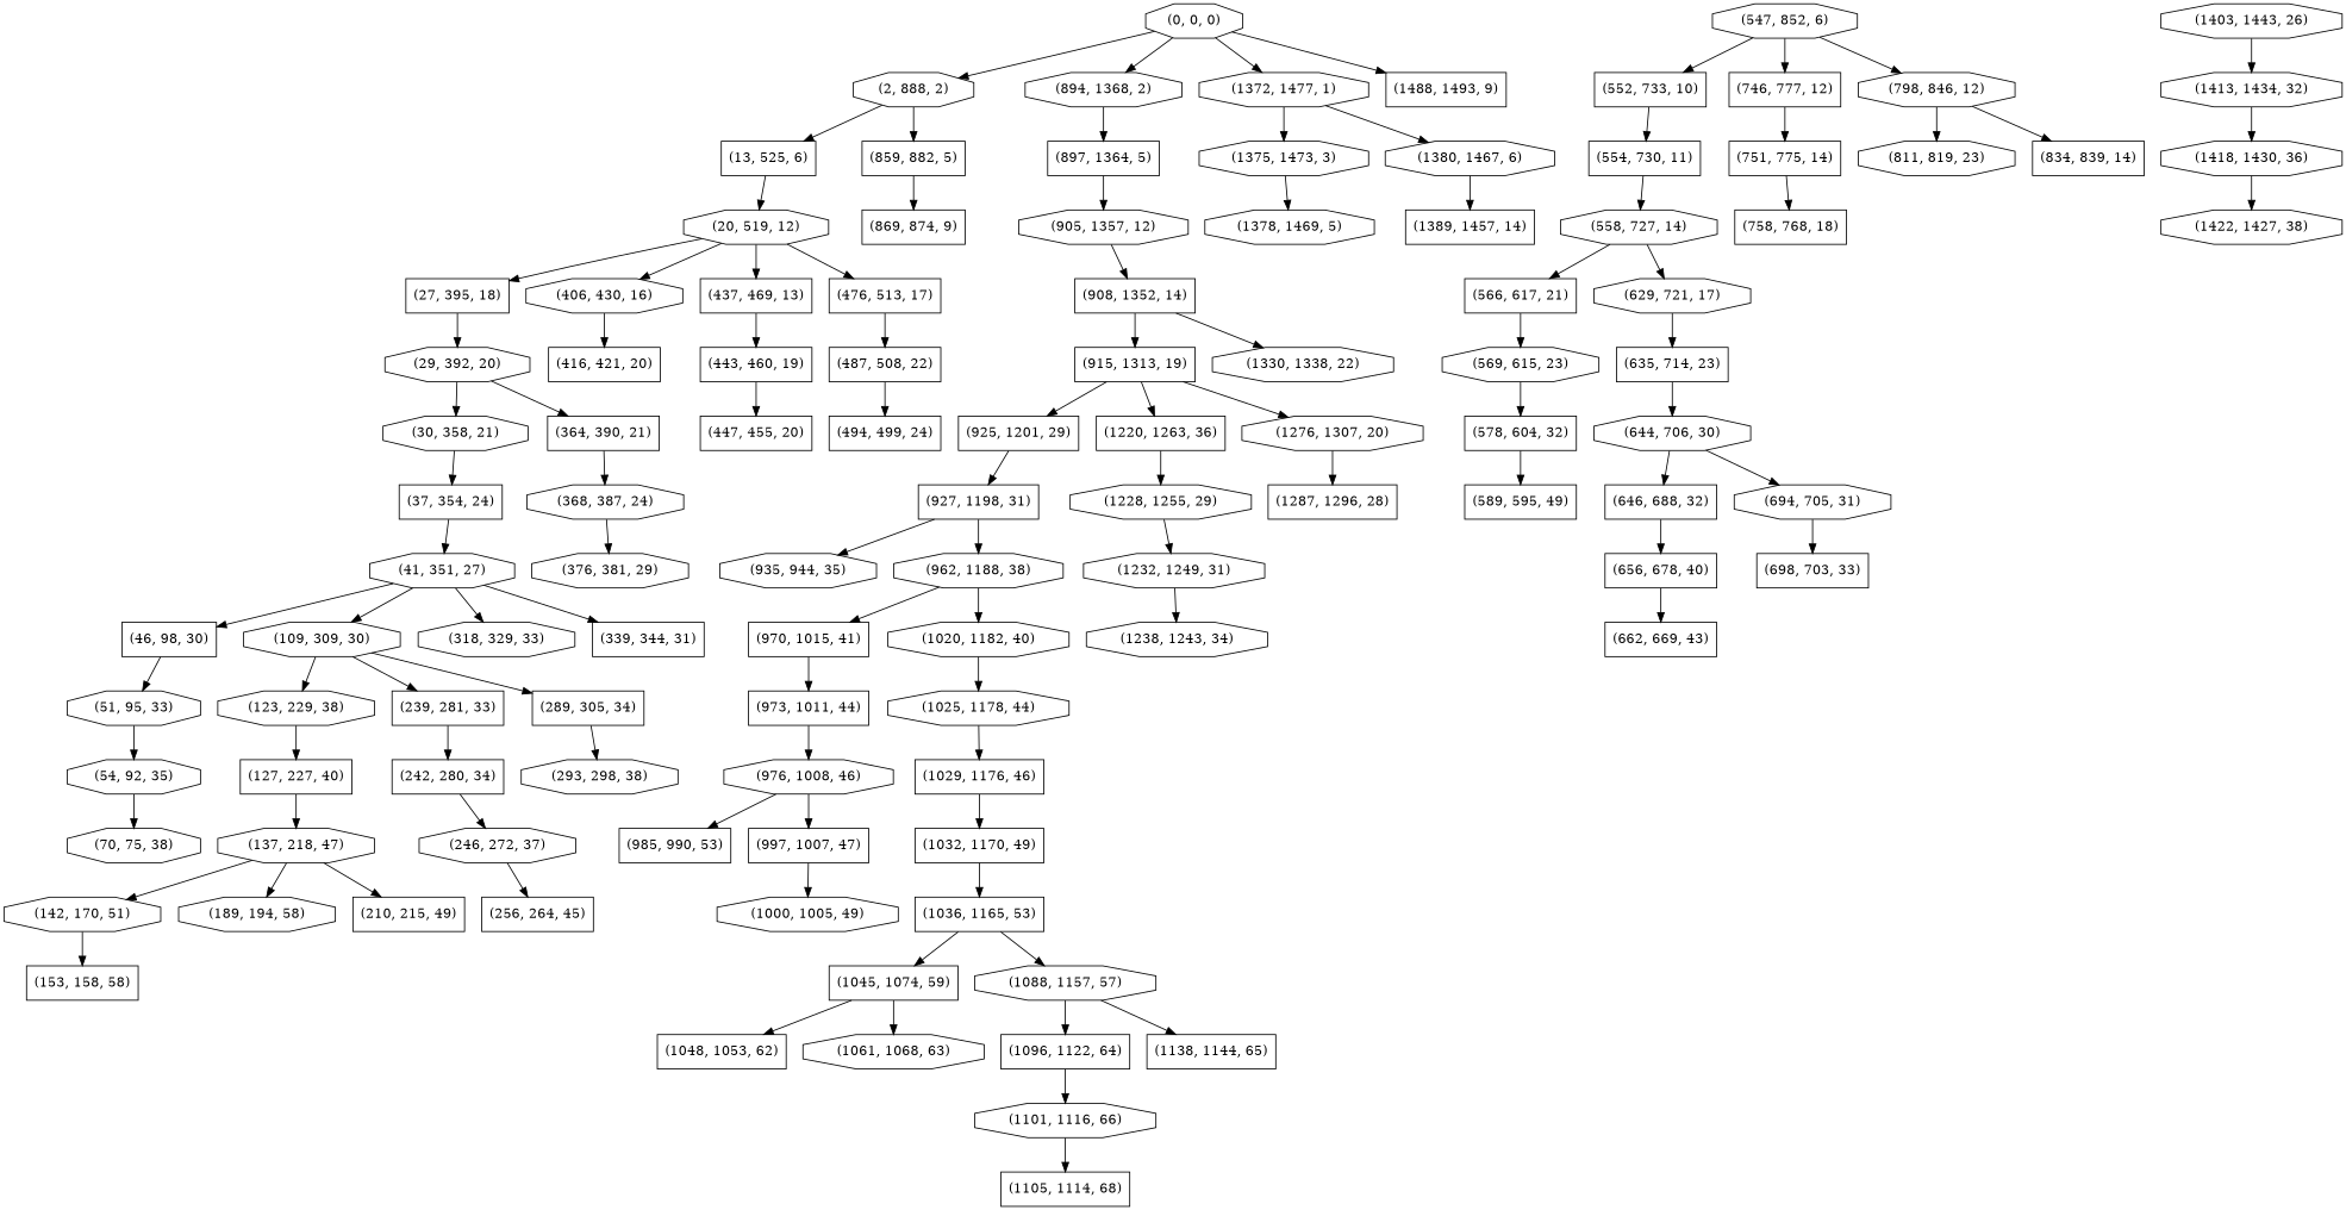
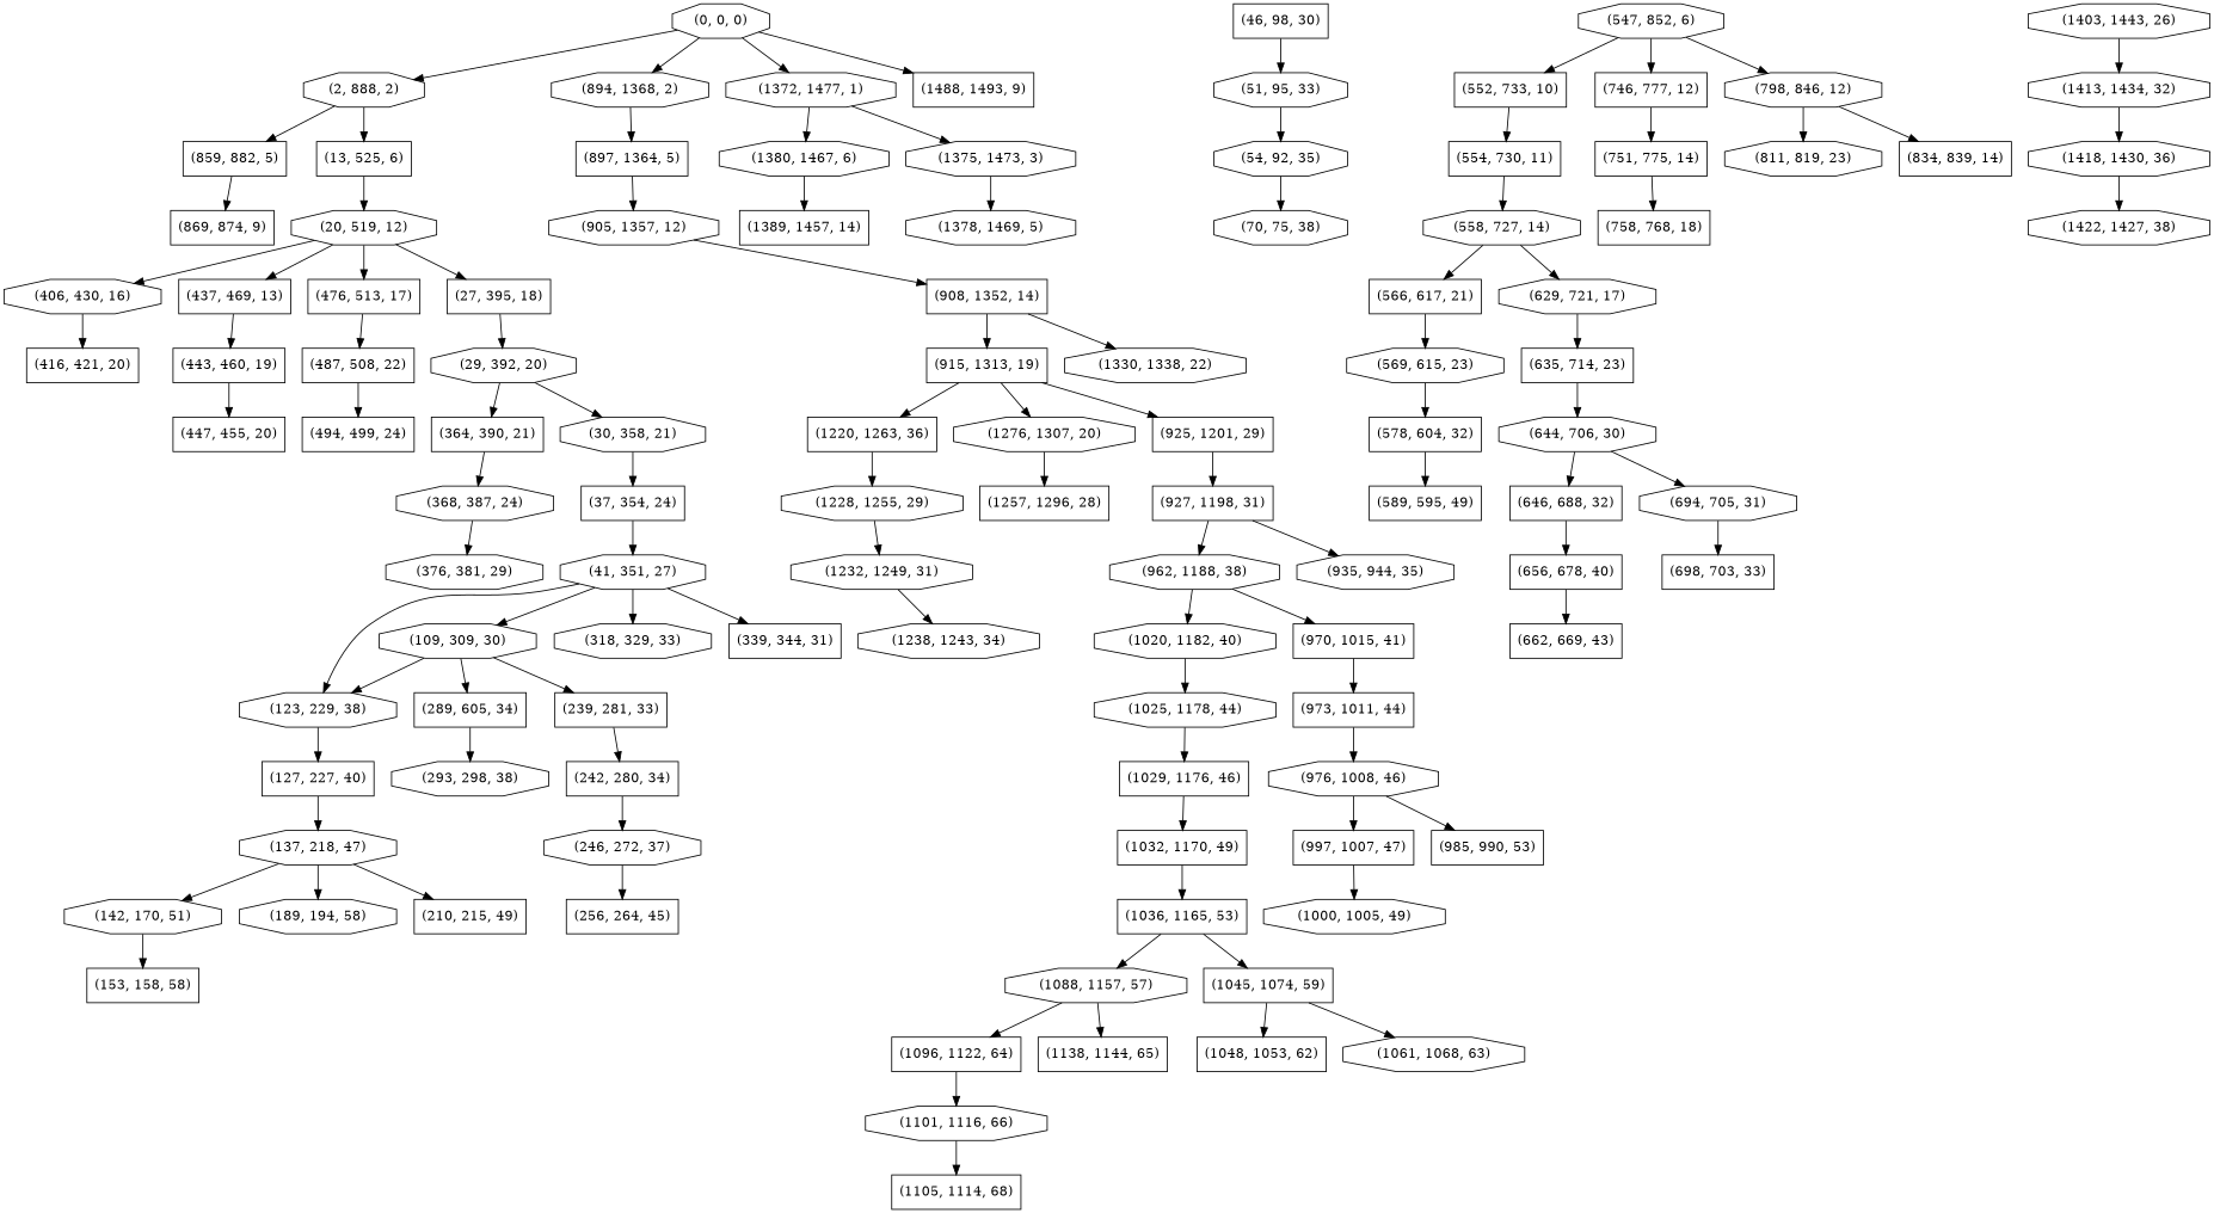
  digraph {
    fontname="DejaVu Serif"
    node [fontname="DejaVu Serif" shape=box]
    edge [fontname="DejaVu Serif"]
    "(0, 0, 0)" [shape=octagon]
    "(2, 888, 2)" [shape=octagon]
    "(894, 1368, 2)" [shape=octagon]
    "(1372, 1477, 1)" [shape=octagon]
    "(1488, 1493, 9)"
    "(13, 525, 6)"
    "(859, 882, 5)"
    "(897, 1364, 5)"
    "(1375, 1473, 3)" [shape=octagon]
    "(1380, 1467, 6)" [shape=octagon]
    "(20, 519, 12)" [shape=octagon]
    "(869, 874, 9)"
    "(27, 395, 18)"
    "(406, 430, 16)" [shape=octagon]
    "(437, 469, 13)"
    "(476, 513, 17)"
    "(29, 392, 20)" [shape=octagon]
    "(416, 421, 20)"
    "(443, 460, 19)"
    "(487, 508, 22)"
    "(30, 358, 21)" [shape=octagon]
    "(364, 390, 21)"
    "(37, 354, 24)"
    "(368, 387, 24)" [shape=octagon]
    "(41, 351, 27)" [shape=octagon]
    "(46, 98, 30)"
    "(109, 309, 30)" [shape=octagon]
    "(318, 329, 33)" [shape=octagon]
    "(339, 344, 31)"
    "(51, 95, 33)" [shape=octagon]
    "(123, 229, 38)" [shape=octagon]
    "(239, 281, 33)"
-   "(289, 305, 34)"
+   "(289, 305, 34)" [label="(289, 605, 34)"]
    "(54, 92, 35)" [shape=octagon]
    "(70, 75, 38)" [shape=octagon]
    "(127, 227, 40)"
    "(242, 280, 34)"
    "(293, 298, 38)" [shape=octagon]
    "(137, 218, 47)" [shape=octagon]
    "(142, 170, 51)" [shape=octagon]
    "(189, 194, 58)" [shape=octagon]
    "(210, 215, 49)"
    "(153, 158, 58)"
    "(246, 272, 37)" [shape=octagon]
    "(256, 264, 45)"
    "(376, 381, 29)" [shape=octagon]
    "(447, 455, 20)"
    "(494, 499, 24)"
    "(547, 852, 6)" [shape=octagon]
    "(552, 733, 10)"
    "(746, 777, 12)"
    "(798, 846, 12)" [shape=octagon]
    "(554, 730, 11)"
    "(751, 775, 14)"
    "(811, 819, 23)" [shape=octagon]
    "(834, 839, 14)"
    "(558, 727, 14)" [shape=octagon]
    "(566, 617, 21)"
    "(629, 721, 17)" [shape=octagon]
    "(569, 615, 23)" [shape=octagon]
    "(635, 714, 23)"
    "(578, 604, 32)"
    n63 [label="(589, 595, 49)"]
    "(644, 706, 30)" [shape=octagon]
    "(646, 688, 32)"
    "(694, 705, 31)" [shape=octagon]
    "(656, 678, 40)"
    "(698, 703, 33)"
    "(662, 669, 43)"
    "(758, 768, 18)"
    "(905, 1357, 12)" [shape=octagon]
    "(908, 1352, 14)"
    "(915, 1313, 19)"
    "(1330, 1338, 22)" [shape=octagon]
    "(925, 1201, 29)"
    n76 [label="(1220, 1263, 36)"]
    "(1276, 1307, 20)" [shape=octagon]
    "(927, 1198, 31)"
    "(1228, 1255, 29)" [shape=octagon]
-   "(1287, 1296, 28)"
+   "(1287, 1296, 28)" [label="(1257, 1296, 28)"]
    "(935, 944, 35)" [shape=octagon]
    "(962, 1188, 38)" [shape=octagon]
    "(970, 1015, 41)"
    "(1020, 1182, 40)" [shape=octagon]
    "(973, 1011, 44)"
    "(1025, 1178, 44)" [shape=octagon]
    "(976, 1008, 46)" [shape=octagon]
    "(985, 990, 53)"
    "(997, 1007, 47)"
    "(1000, 1005, 49)" [shape=octagon]
    "(1029, 1176, 46)"
    "(1032, 1170, 49)"
    "(1036, 1165, 53)"
    "(1045, 1074, 59)"
    "(1088, 1157, 57)" [shape=octagon]
    "(1048, 1053, 62)"
    "(1061, 1068, 63)" [shape=octagon]
    "(1096, 1122, 64)"
    "(1138, 1144, 65)"
    "(1101, 1116, 66)" [shape=octagon]
    "(1105, 1114, 68)"
    "(1232, 1249, 31)" [shape=octagon]
    "(1238, 1243, 34)" [shape=octagon]
    "(1378, 1469, 5)" [shape=octagon]
    "(1389, 1457, 14)"
    "(1403, 1443, 26)" [shape=octagon]
    "(1413, 1434, 32)" [shape=octagon]
    "(1418, 1430, 36)" [shape=octagon]
    "(1422, 1427, 38)" [shape=octagon]
    "(0, 0, 0)" -> "(2, 888, 2)"
    "(0, 0, 0)" -> "(894, 1368, 2)"
    "(0, 0, 0)" -> "(1372, 1477, 1)"
    "(0, 0, 0)" -> "(1488, 1493, 9)"
    "(2, 888, 2)" -> "(13, 525, 6)"
    "(2, 888, 2)" -> "(859, 882, 5)"
    "(894, 1368, 2)" -> "(897, 1364, 5)"
    "(1372, 1477, 1)" -> "(1375, 1473, 3)"
    "(1372, 1477, 1)" -> "(1380, 1467, 6)"
    "(13, 525, 6)" -> "(20, 519, 12)"
    "(859, 882, 5)" -> "(869, 874, 9)"
    "(897, 1364, 5)" -> "(905, 1357, 12)"
    "(1375, 1473, 3)" -> "(1378, 1469, 5)"
    "(1380, 1467, 6)" -> "(1389, 1457, 14)"
    "(20, 519, 12)" -> "(27, 395, 18)"
    "(20, 519, 12)" -> "(406, 430, 16)"
    "(20, 519, 12)" -> "(437, 469, 13)"
    "(20, 519, 12)" -> "(476, 513, 17)"
    "(27, 395, 18)" -> "(29, 392, 20)"
    "(406, 430, 16)" -> "(416, 421, 20)"
    "(437, 469, 13)" -> "(443, 460, 19)"
    "(476, 513, 17)" -> "(487, 508, 22)"
    "(29, 392, 20)" -> "(30, 358, 21)"
    "(29, 392, 20)" -> "(364, 390, 21)"
    "(443, 460, 19)" -> "(447, 455, 20)"
    "(487, 508, 22)" -> "(494, 499, 24)"
    "(30, 358, 21)" -> "(37, 354, 24)"
    "(364, 390, 21)" -> "(368, 387, 24)"
    "(37, 354, 24)" -> "(41, 351, 27)"
    "(368, 387, 24)" -> "(376, 381, 29)"
-   "(41, 351, 27)" -> "(46, 98, 30)"
+   "(41, 351, 27)" -> "(123, 229, 38)"
    "(41, 351, 27)" -> "(109, 309, 30)"
    "(41, 351, 27)" -> "(318, 329, 33)"
    "(41, 351, 27)" -> "(339, 344, 31)"
    "(46, 98, 30)" -> "(51, 95, 33)"
    "(109, 309, 30)" -> "(123, 229, 38)"
    "(109, 309, 30)" -> "(239, 281, 33)"
    "(109, 309, 30)" -> "(289, 305, 34)"
    "(51, 95, 33)" -> "(54, 92, 35)"
    "(123, 229, 38)" -> "(127, 227, 40)"
    "(239, 281, 33)" -> "(242, 280, 34)"
    "(289, 305, 34)" -> "(293, 298, 38)"
    "(54, 92, 35)" -> "(70, 75, 38)"
    "(127, 227, 40)" -> "(137, 218, 47)"
    "(242, 280, 34)" -> "(246, 272, 37)"
    "(137, 218, 47)" -> "(142, 170, 51)"
    "(137, 218, 47)" -> "(189, 194, 58)"
    "(137, 218, 47)" -> "(210, 215, 49)"
    "(142, 170, 51)" -> "(153, 158, 58)"
    "(246, 272, 37)" -> "(256, 264, 45)"
    "(547, 852, 6)" -> "(552, 733, 10)"
    "(547, 852, 6)" -> "(746, 777, 12)"
    "(547, 852, 6)" -> "(798, 846, 12)"
    "(552, 733, 10)" -> "(554, 730, 11)"
    "(746, 777, 12)" -> "(751, 775, 14)"
    "(798, 846, 12)" -> "(811, 819, 23)"
    "(798, 846, 12)" -> "(834, 839, 14)"
    "(554, 730, 11)" -> "(558, 727, 14)"
    "(751, 775, 14)" -> "(758, 768, 18)"
    "(558, 727, 14)" -> "(566, 617, 21)"
    "(558, 727, 14)" -> "(629, 721, 17)"
    "(566, 617, 21)" -> "(569, 615, 23)"
    "(629, 721, 17)" -> "(635, 714, 23)"
    "(569, 615, 23)" -> "(578, 604, 32)"
    "(635, 714, 23)" -> "(644, 706, 30)"
    "(578, 604, 32)" -> n63
    "(644, 706, 30)" -> "(646, 688, 32)"
    "(644, 706, 30)" -> "(694, 705, 31)"
    "(646, 688, 32)" -> "(656, 678, 40)"
    "(694, 705, 31)" -> "(698, 703, 33)"
    "(656, 678, 40)" -> "(662, 669, 43)"
    "(905, 1357, 12)" -> "(908, 1352, 14)"
    "(908, 1352, 14)" -> "(915, 1313, 19)"
    "(908, 1352, 14)" -> "(1330, 1338, 22)"
    "(915, 1313, 19)" -> "(925, 1201, 29)"
    "(915, 1313, 19)" -> n76
    "(915, 1313, 19)" -> "(1276, 1307, 20)"
    "(925, 1201, 29)" -> "(927, 1198, 31)"
    n76 -> "(1228, 1255, 29)"
    "(1276, 1307, 20)" -> "(1287, 1296, 28)"
    "(927, 1198, 31)" -> "(935, 944, 35)"
    "(927, 1198, 31)" -> "(962, 1188, 38)"
    "(1228, 1255, 29)" -> "(1232, 1249, 31)"
    "(962, 1188, 38)" -> "(970, 1015, 41)"
    "(962, 1188, 38)" -> "(1020, 1182, 40)"
    "(970, 1015, 41)" -> "(973, 1011, 44)"
    "(1020, 1182, 40)" -> "(1025, 1178, 44)"
    "(973, 1011, 44)" -> "(976, 1008, 46)"
    "(1025, 1178, 44)" -> "(1029, 1176, 46)"
    "(976, 1008, 46)" -> "(985, 990, 53)"
    "(976, 1008, 46)" -> "(997, 1007, 47)"
    "(997, 1007, 47)" -> "(1000, 1005, 49)"
    "(1029, 1176, 46)" -> "(1032, 1170, 49)"
    "(1032, 1170, 49)" -> "(1036, 1165, 53)"
    "(1036, 1165, 53)" -> "(1045, 1074, 59)"
    "(1036, 1165, 53)" -> "(1088, 1157, 57)"
    "(1045, 1074, 59)" -> "(1048, 1053, 62)"
    "(1045, 1074, 59)" -> "(1061, 1068, 63)"
    "(1088, 1157, 57)" -> "(1096, 1122, 64)"
    "(1088, 1157, 57)" -> "(1138, 1144, 65)"
    "(1096, 1122, 64)" -> "(1101, 1116, 66)"
    "(1101, 1116, 66)" -> "(1105, 1114, 68)"
    "(1232, 1249, 31)" -> "(1238, 1243, 34)"
    "(1403, 1443, 26)" -> "(1413, 1434, 32)"
    "(1413, 1434, 32)" -> "(1418, 1430, 36)"
    "(1418, 1430, 36)" -> "(1422, 1427, 38)"
  }
